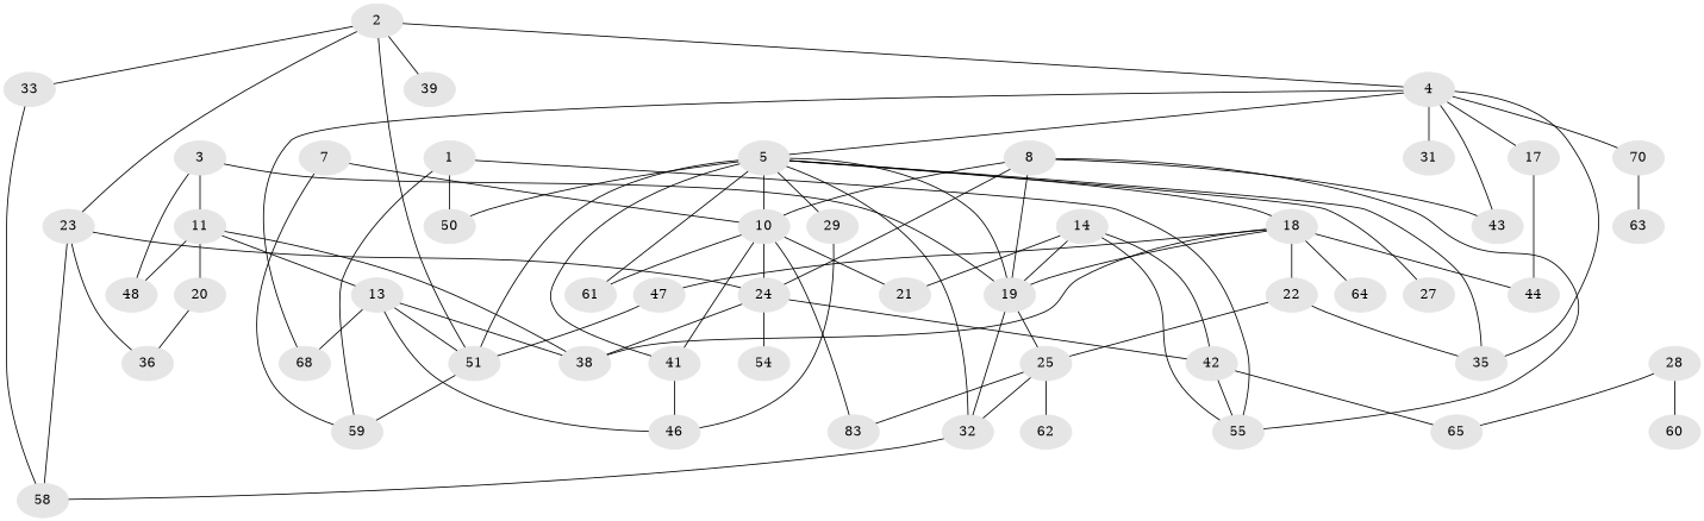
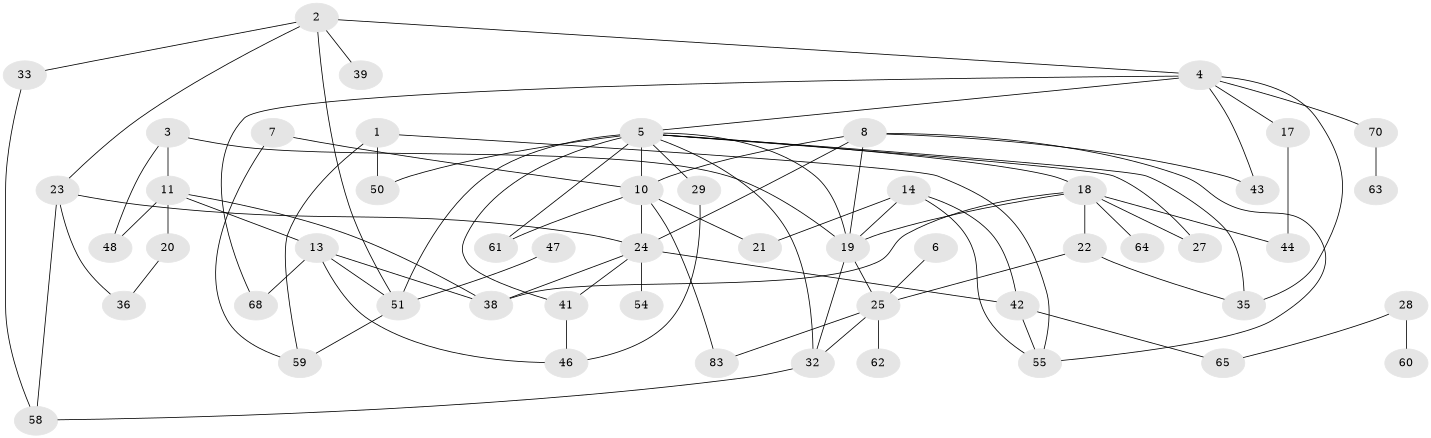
  graph {
    node [color=gray90 style=filled]
    edge [weight=1.0]
    1
    50
    55
    59
    2
    4
    23
    33
    39
    51
    5
    17
    n13 [label=70]
-   31
    35
    43
    68
    24
    36
    58
    3
    11
    19
    48
    13
    20
    38
    32
    25
    10
    18
    27
    29
    41
    61
    44
    63
    21
    n39 [label=83]
    22
    47
    64
    46
+   6
    62
    7
    8
    42
    54
    14
    65
    28
    60
    1 -- 50
    1 -- 55
    1 -- 59
    2 -- 4
    2 -- 23
    2 -- 33
    2 -- 39
    2 -- 51
    4 -- 5
    4 -- 17
    4 -- n13
-   4 -- 31 [weight=2.0]
    4 -- 35
    4 -- 43
    4 -- 68
    23 -- 24
    23 -- 36
    23 -- 58 [weight=3.0]
    33 -- 58
    51 -- 59
    5 -- 50 [weight=2.0]
    5 -- 51 [weight=2.0]
    5 -- 35
    5 -- 19
    5 -- 32
    5 -- 10 [weight=3.0]
    5 -- 18
    5 -- 27
    5 -- 29
    5 -- 41 [weight=2.0]
    5 -- 61
    17 -- 44
    n13 -- 63
    24 -- 38
    24 -- 42
    24 -- 54
    3 -- 11
    3 -- 19
    3 -- 48
    11 -- 48
    11 -- 13
    11 -- 20
    11 -- 38
    19 -- 32
    19 -- 25
    13 -- 51
    13 -- 68
    13 -- 38
    13 -- 46
    20 -- 36
    32 -- 58
    25 -- 32
    25 -- n39
    25 -- 62
    10 -- 24
-   10 -- 41
+   24 -- 41
    10 -- 61
    10 -- 21
    10 -- n39
    18 -- 19
    18 -- 38
    18 -- 44
    18 -- 22
-   18 -- 47 [weight=2.0]
+   18 -- 27 [weight=2.0]
    18 -- 64
    29 -- 46
    41 -- 46
    22 -- 35
    22 -- 25
    47 -- 51
+   6 -- 25
    7 -- 59
    7 -- 10
    8 -- 55
    8 -- 43
    8 -- 24
    8 -- 19
    8 -- 10
    42 -- 55
    42 -- 65
    14 -- 55
    14 -- 19
    14 -- 21 [weight=2.0]
    14 -- 42
    28 -- 65
    28 -- 60
  }
